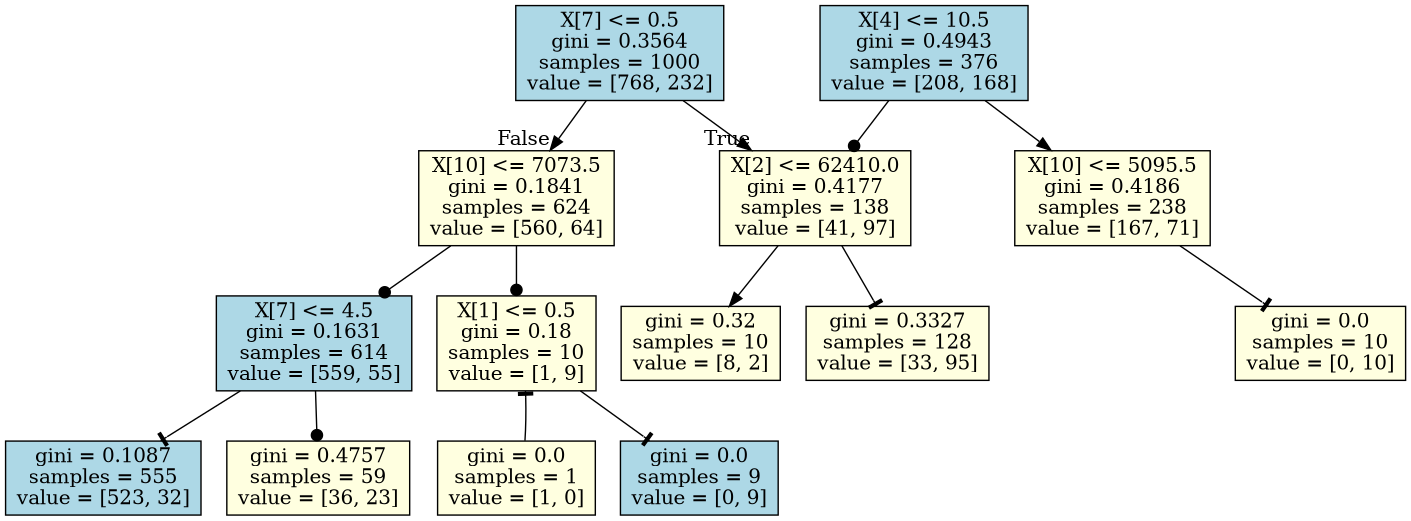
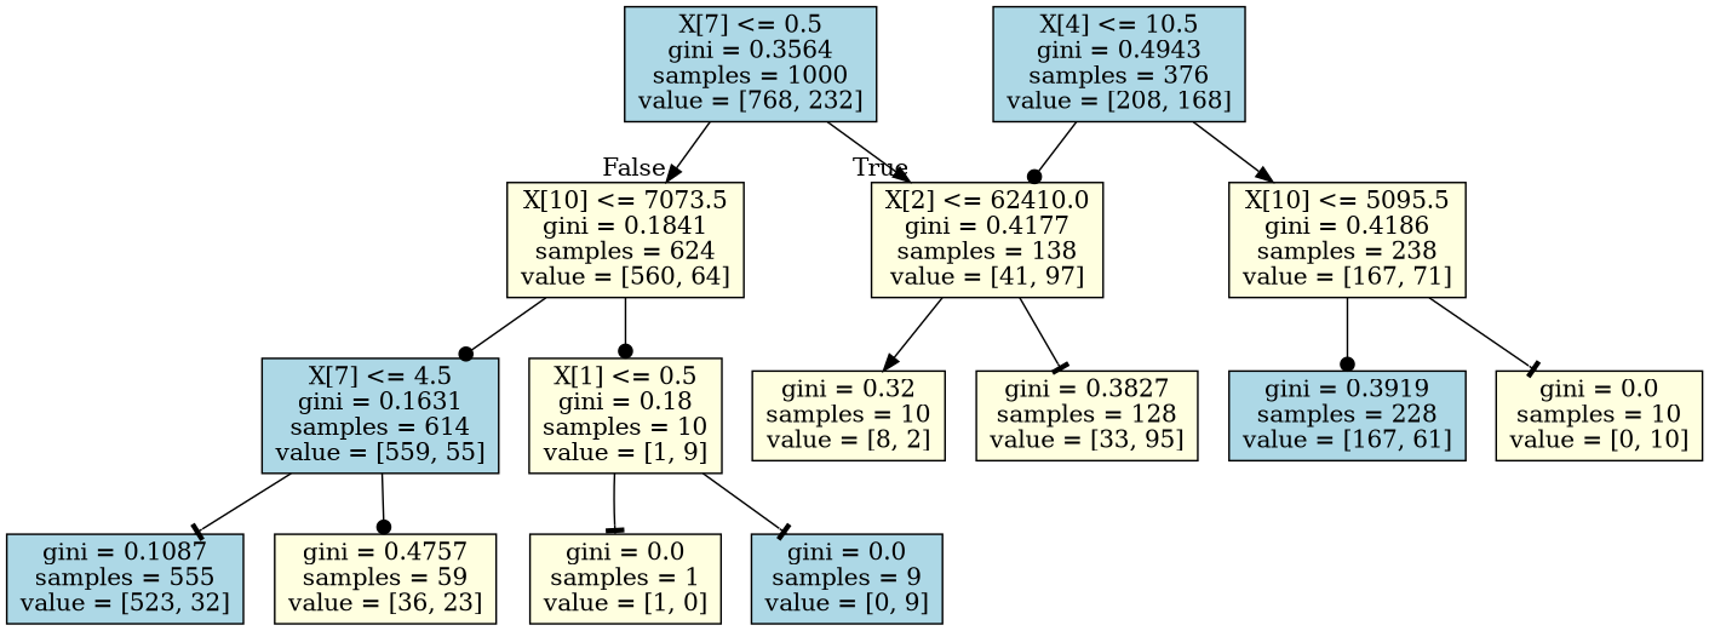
  digraph {
    node [fillcolor=lightyellow shape=box style=filled]
    edge [arrowhead=dot]
    n1 [fillcolor=lightblue label="X[7] <= 0.5\ngini = 0.3564\nsamples = 1000\nvalue = [768, 232]"]
    n2 [label="X[10] <= 7073.5\ngini = 0.1841\nsamples = 624\nvalue = [560, 64]"]
    n3 [label="X[2] <= 62410.0\ngini = 0.4177\nsamples = 138\nvalue = [41, 97]"]
    n4 [fillcolor=lightblue label="X[4] <= 10.5\ngini = 0.4943\nsamples = 376\nvalue = [208, 168]"]
    n5 [label="X[10] <= 5095.5\ngini = 0.4186\nsamples = 238\nvalue = [167, 71]"]
    n6 [fillcolor=lightblue label="X[7] <= 4.5\ngini = 0.1631\nsamples = 614\nvalue = [559, 55]"]
    n7 [label="X[1] <= 0.5\ngini = 0.18\nsamples = 10\nvalue = [1, 9]"]
+   n8 [fillcolor=lightblue label="gini = 0.3919\nsamples = 228\nvalue = [167, 61]"]
    n9 [label="gini = 0.0\nsamples = 10\nvalue = [0, 10]"]
    n10 [label="gini = 0.32\nsamples = 10\nvalue = [8, 2]"]
-   n11 [label="gini = 0.3327\nsamples = 128\nvalue = [33, 95]"]
+   n11 [label="gini = 0.3827\nsamples = 128\nvalue = [33, 95]"]
    n12 [fillcolor=lightblue label="gini = 0.1087\nsamples = 555\nvalue = [523, 32]"]
    n13 [label="gini = 0.4757\nsamples = 59\nvalue = [36, 23]"]
    n14 [label="gini = 0.0\nsamples = 1\nvalue = [1, 0]"]
    n15 [fillcolor=lightblue label="gini = 0.0\nsamples = 9\nvalue = [0, 9]"]
    n1 -> n2 [arrowhead=normal headlabel=False labelangle=-45 labeldistance=2.5]
    n1 -> n3 [arrowhead=normal headlabel=True labelangle=45 labeldistance=2.5]
    n2 -> n6
    n2 -> n7
    n3 -> n10 [arrowhead=normal]
    n3 -> n11 [arrowhead=tee]
    n4 -> n3
    n4 -> n5 [arrowhead=normal]
+   n5 -> n8
    n5 -> n9 [arrowhead=tee]
    n6 -> n12 [arrowhead=tee]
    n6 -> n13
-   n14 -> n7 [arrowhead=tee]
+   n7 -> n14 [arrowhead=tee]
    n7 -> n15 [arrowhead=tee]
  }
